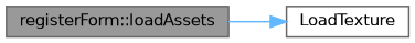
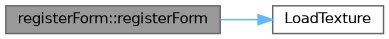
  digraph {
    rankdir=LR
    node [fontname=Helvetica fontsize=10 shape=box style=filled]
-   n1 [color=gray40 fillcolor=grey60 fontcolor=black height=0.2 label="registerForm::loadAssets" width=0.4]
+   n1 [color=gray40 fillcolor=grey60 fontcolor=black height=0.2 label="registerForm::registerForm" width=0.4]
    n2 [color=grey40 fillcolor=white height=0.2 label=LoadTexture width=0.4]
    n1 -> n2 [color=steelblue1 fontname=Helvetica fontsize=10 labelfontname=Helvetica labelfontsize=10 style=solid]
  }
